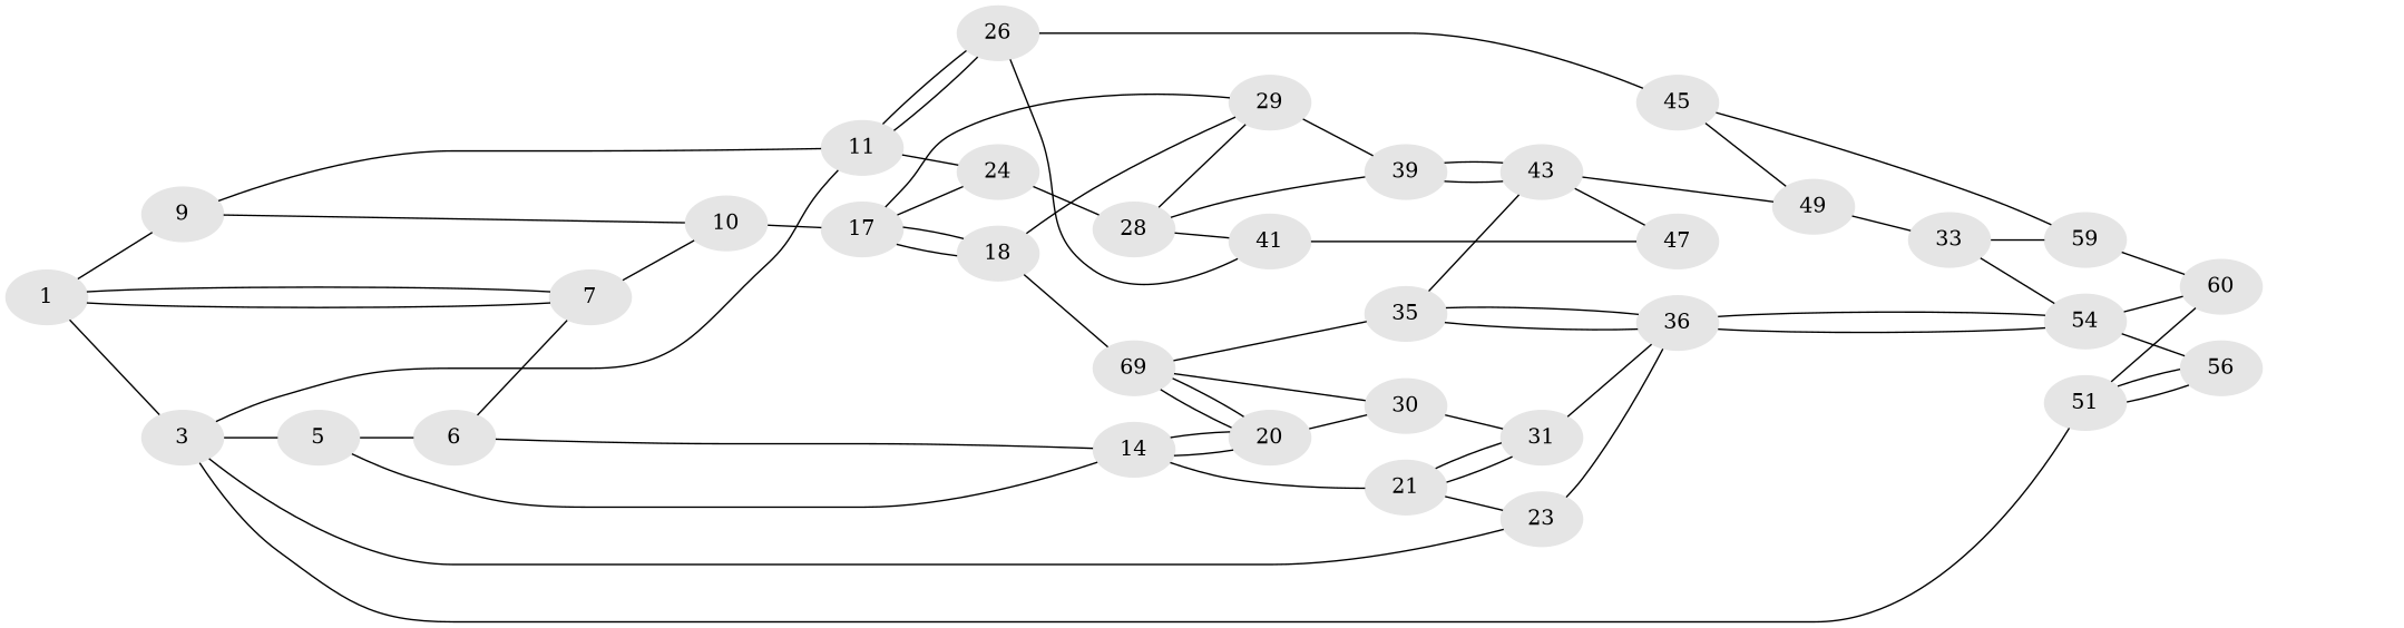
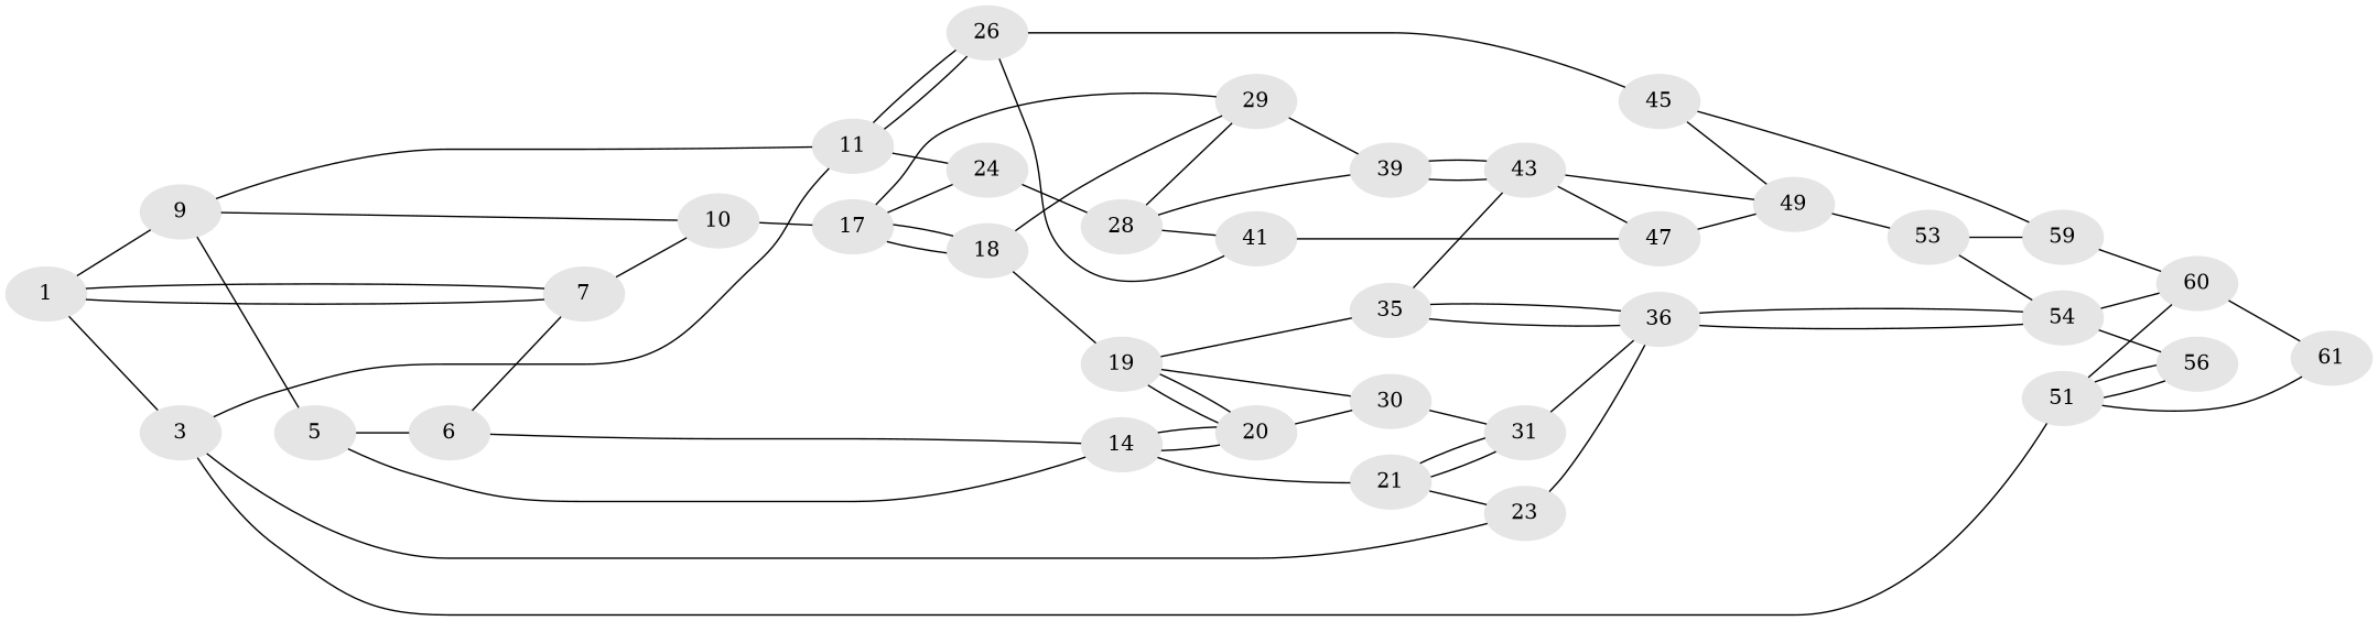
  graph {
    rankdir=LR
    node [color=gray90 style=filled]
    1 [super="+2"]
    3 [super="+4"]
    7
    9 [super="+13"]
    5
    11 [super="+12"]
    23 [super="+46"]
    51 [super="+52"]
    10 [super="+16"]
    6 [super="+8"]
    14 [super="+15"]
    24 [super="+27"]
    26 [super="+40"]
    36 [super="+37"]
    45 [super="+57"]
    49 [super="+50"]
    59
    56
    60 [super="+62"]
+   61
    20
    21 [super="+22"]
    17 [super="+25"]
    18
    29 [super="+32"]
    28 [super="+38"]
    41 [super="+42"]
    30
    31 [super="+33"]
-   19 [super="+34" label=69]
+   19 [super="+34"]
    39
    35
    43 [super="+44"]
    54 [super="+55"]
    47 [super="+48"]
-   53 [super="+58" label=33]
+   53 [super="+58"]
    1 -- 3
    1 -- 7
    1 -- 7
    1 -- 9
-   3 -- 5
+   9 -- 5
    3 -- 11
    3 -- 23
    3 -- 51
    7 -- 10
    9 -- 11
    9 -- 10 [weight=2]
    5 -- 6
    5 -- 14
    11 -- 24
    11 -- 26
    11 -- 26
    23 -- 36
    51 -- 56
    51 -- 56
    51 -- 60
+   51 -- 61
    10 -- 17
    6 -- 7
    6 -- 14
    14 -- 20
    14 -- 20
    14 -- 21
    24 -- 28
    26 -- 45
    26 -- 41
    36 -- 54
    36 -- 54
    45 -- 49
    45 -- 59
    49 -- 53
    59 -- 60 [weight=2]
+   60 -- 61
    20 -- 30
    21 -- 23
    21 -- 31 [weight=2]
    21 -- 31
    17 -- 24
    17 -- 18
    17 -- 18
    17 -- 29
    18 -- 29
    18 -- 19
    29 -- 39
    28 -- 29
    28 -- 41
    28 -- 39
    41 -- 47 [weight=2]
    30 -- 31
    31 -- 36
    19 -- 20
    19 -- 20
    19 -- 30
    19 -- 35
    39 -- 43
    39 -- 43
    35 -- 36
    35 -- 36
    35 -- 43
    43 -- 49
    43 -- 47
    54 -- 56
    54 -- 60
+   47 -- 49
    53 -- 59
    53 -- 54
  }
